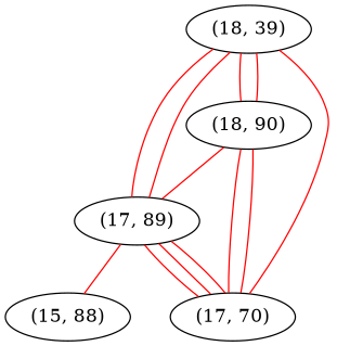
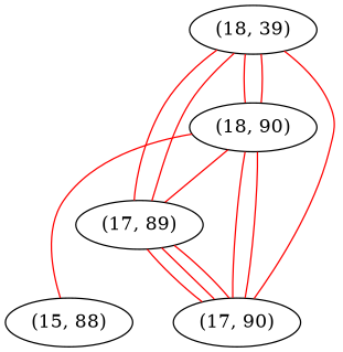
  graph {
    edge [color=red weight=1]
    "(18, 90)"
-   "(17, 90)" [label="(17, 70)"]
+   "(17, 90)"
    "(17, 89)"
    n4 [label="(18, 39)"]
    "(15, 88)"
    "(18, 90)" -- "(17, 90)"
    "(18, 90)" -- "(17, 90)"
    "(18, 90)" -- "(17, 89)"
    "(17, 89)" -- "(17, 90)"
    "(17, 89)" -- "(17, 90)"
    "(17, 89)" -- "(17, 90)"
-   "(17, 89)" -- "(15, 88)"
+   "(18, 90)" -- "(15, 88)"
    n4 -- "(18, 90)"
    n4 -- "(18, 90)"
    n4 -- "(17, 90)"
    n4 -- "(17, 89)"
    n4 -- "(17, 89)"
  }
